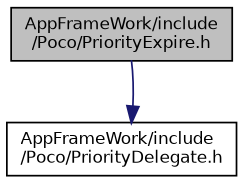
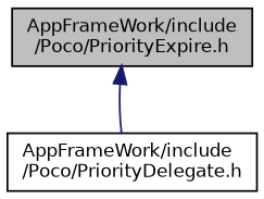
  digraph {
    node [color=black fontname=Helvetica fontsize=10 shape=record style=filled]
    n1 [fillcolor=grey75 fontcolor=black height=0.2 label="AppFrameWork/include\l/Poco/PriorityExpire.h" width=0.4]
    n2 [fillcolor=white height=0.2 label="AppFrameWork/include\l/Poco/PriorityDelegate.h" width=0.4]
-   n2 -> n1 [color=midnightblue dir=back fontname=Helvetica fontsize=10 labelfontname=Helvetica labelfontsize=10 style=solid]
+   n1 -> n2 [color=midnightblue dir=back fontname=Helvetica fontsize=10 labelfontname=Helvetica labelfontsize=10 style=solid]
  }
